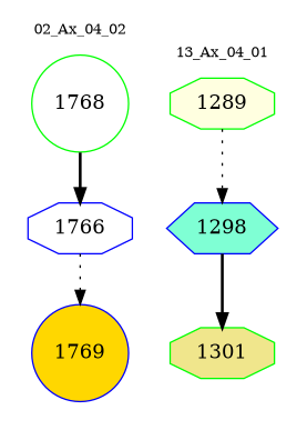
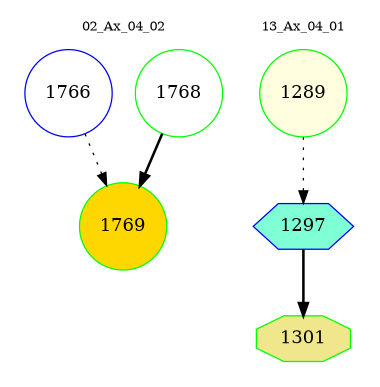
  digraph {
    node [color=green fillcolor=white shape=circle style=filled]
    edge [color=black style=bold]
    n1 [label=1768]
-   n2 [color=blue label=1766 shape=octagon]
-   n3 [color=blue fillcolor=gold label=1769]
-   n4 [fillcolor=lightyellow label=1289 shape=octagon]
-   n5 [color=blue fillcolor=aquamarine label=1298 shape=hexagon]
+   n2 [color=blue label=1766]
+   n3 [fillcolor=gold label=1769]
+   n4 [fillcolor=lightyellow label=1289]
+   n5 [color=blue fillcolor=aquamarine label=1297 shape=hexagon]
    n6 [fillcolor=khaki label=1301 shape=octagon]
    subgraph cluster_1 {
      color=white
      fontsize=10
      label="02_Ax_04_02"
      n1
      n2
      n3
    }
    subgraph cluster_2 {
      color=white
      fontsize=10
      label="13_Ax_04_01"
      n4
      n5
      n6
    }
-   n1 -> n2
+   n1 -> n3
    n2 -> n3 [style=dotted]
    n4 -> n5 [style=dotted]
    n5 -> n6
  }
